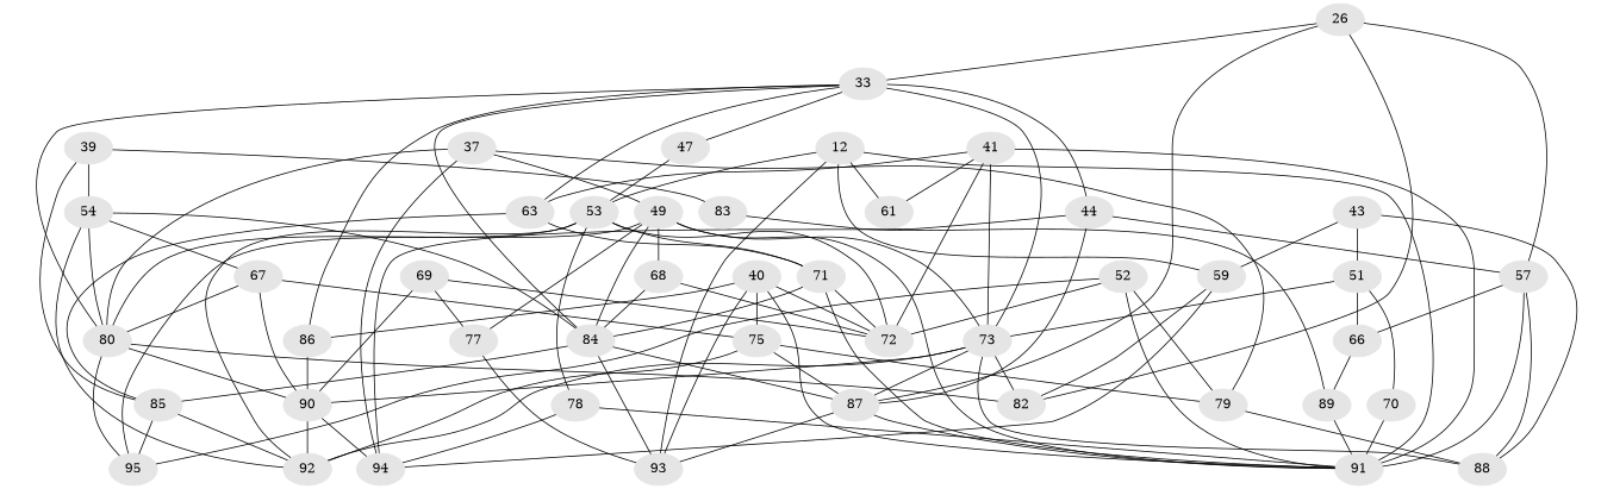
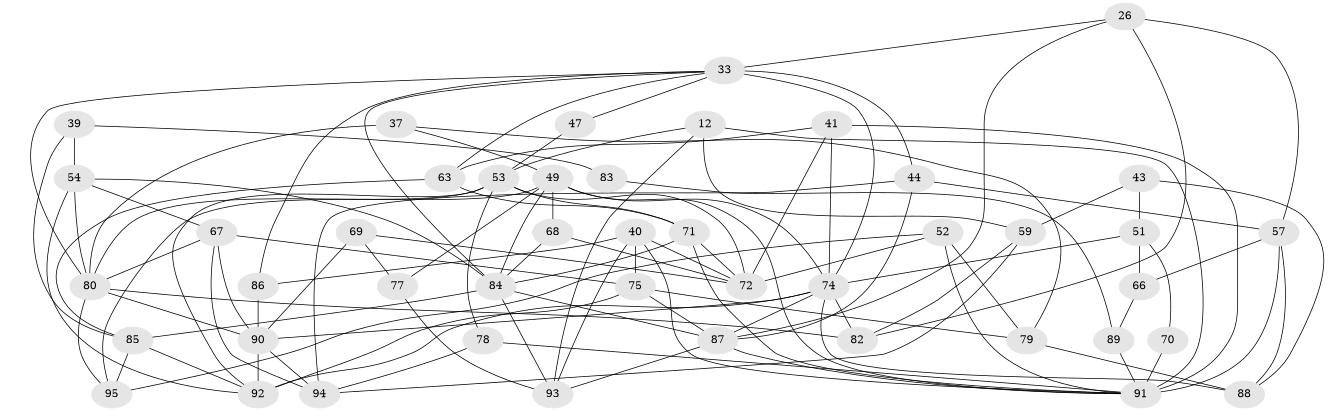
  graph {
    node [color=gray90 style=filled]
    53 [super="+25"]
    72 [super="+50"]
    80 [super="+58+49"]
    71 [super="+10+24"]
    78
    92 [super="+74"]
    12
    59
-   61 [super="+31"]
    91 [super="+23+76+37"]
    93
    82 [super="+15"]
    94
    26 [super="+13"]
    33 [super="+28"]
    57
    87 [super="+35+65"]
    44
    47
    63
-   73 [super="+17+56"]
+   73 [super="+17+56" label=74]
    84 [super="+22+60"]
    86
    88
    66
    85
    90 [super="+81"]
    95
    51 [super="+32"]
    70
    n31 [label=49 super="+27"]
    68 [super="+30"]
    77
    n34 [label=37]
    79
    54 [super="+14"]
    67 [super="+7"]
    39
    83
    89
    40 [super="+1"]
    75 [super="+62"]
    41 [super="+34"]
    43
    52
    69 [super="+55"]
    53 -- 72
    53 -- 80
    53 -- 71
    53 -- 78
    53 -- 92
    80 -- 82
    80 -- 90 [weight=2]
    80 -- 95
    71 -- 72 [weight=2]
    71 -- 91
    71 -- 84 [weight=2]
    78 -- 91
    78 -- 94
    12 -- 53 [weight=2]
    12 -- 59
-   12 -- 61
    12 -- 91 [weight=2]
    12 -- 93
    59 -- 82
    59 -- 94
    26 -- 82
    26 -- 33
    26 -- 57
    26 -- 87
    33 -- 80
    33 -- 44
    33 -- 47
    33 -- 63
    33 -- 73 [weight=3]
    33 -- 84
    33 -- 86
    57 -- 91
    57 -- 88
    57 -- 66
    87 -- 91
    87 -- 93
    44 -- 94
    44 -- 57
    44 -- 87
    47 -- 53
    63 -- 71 [weight=2]
    63 -- 85
    73 -- 92 [weight=2]
    73 -- 82 [weight=2]
    73 -- 87 [weight=2]
    73 -- 88
    73 -- 90
    84 -- 93
    84 -- 87
    84 -- 85
    86 -- 90
    66 -- 89
    85 -- 92
    85 -- 95
    90 -- 92
    90 -- 94
    51 -- 73
    51 -- 66
    51 -- 70
    70 -- 91
    n31 -- 91
    n31 -- 73
    n31 -- 84
    n31 -- 95
    n31 -- 68 [weight=2]
    n31 -- 77
    68 -- 72 [weight=2]
    68 -- 84
    77 -- 93
    n34 -- 80
-   n34 -- 94
+   67 -- 94
    n34 -- n31
    n34 -- 79
    79 -- 88
    54 -- 80 [weight=3]
    54 -- 92 [weight=2]
    54 -- 84
    54 -- 67
    67 -- 80 [weight=2]
    67 -- 90
    67 -- 75
    39 -- 85
    39 -- 54
    39 -- 83
    83 -- 89
    89 -- 91
    40 -- 72
    40 -- 91
    40 -- 93
    40 -- 86
    40 -- 75
    75 -- 92 [weight=2]
    75 -- 87
    75 -- 79
    41 -- 72 [weight=2]
-   41 -- 61 [weight=2]
    41 -- 91 [weight=4]
    41 -- 63
    41 -- 73 [weight=2]
    43 -- 59
    43 -- 88
    43 -- 51
    52 -- 72
    52 -- 91 [weight=2]
    52 -- 95
    52 -- 79
    69 -- 72 [weight=2]
    69 -- 90
    69 -- 77
  }
